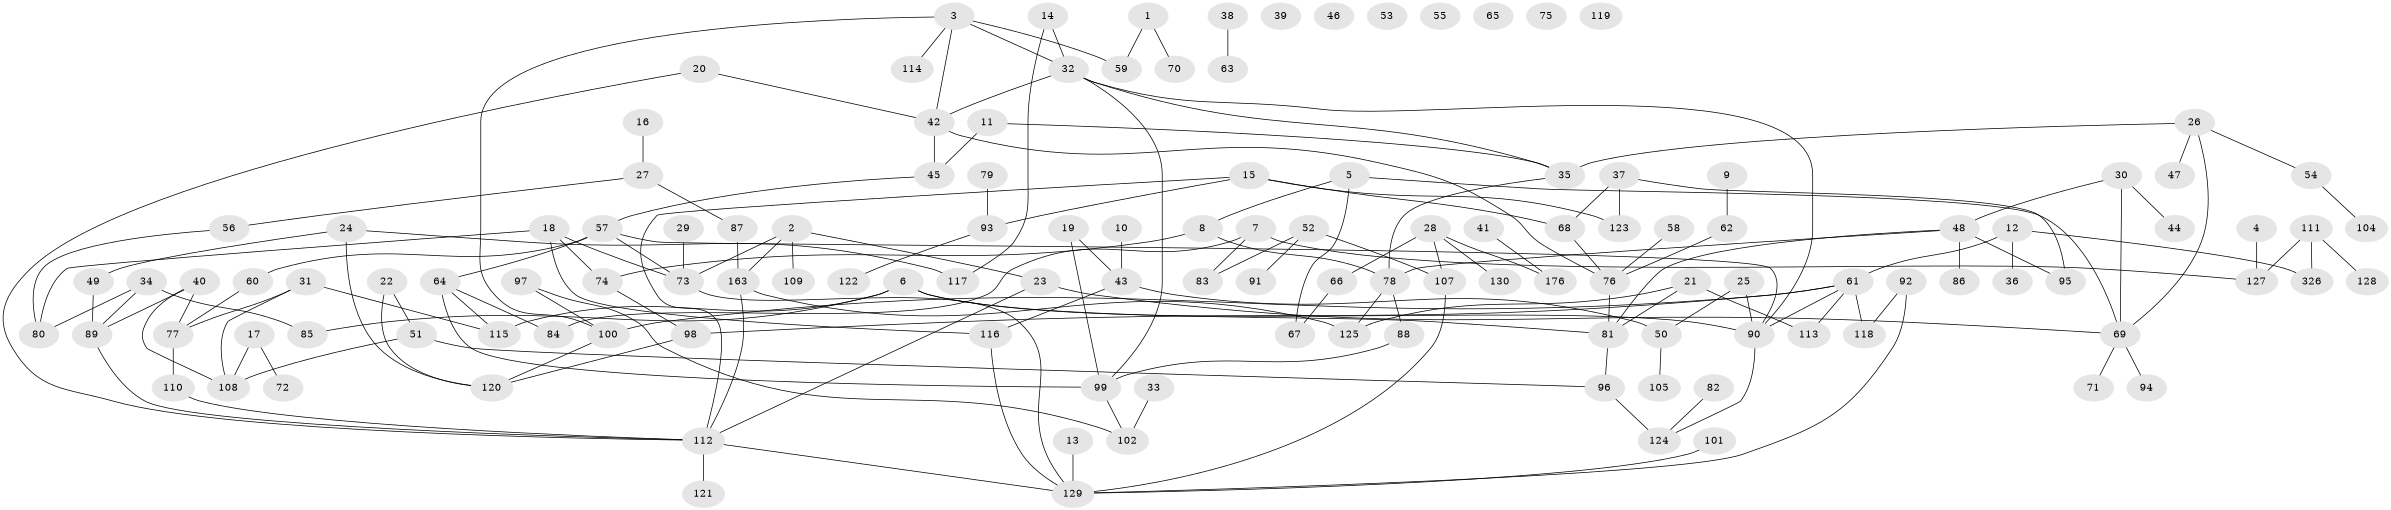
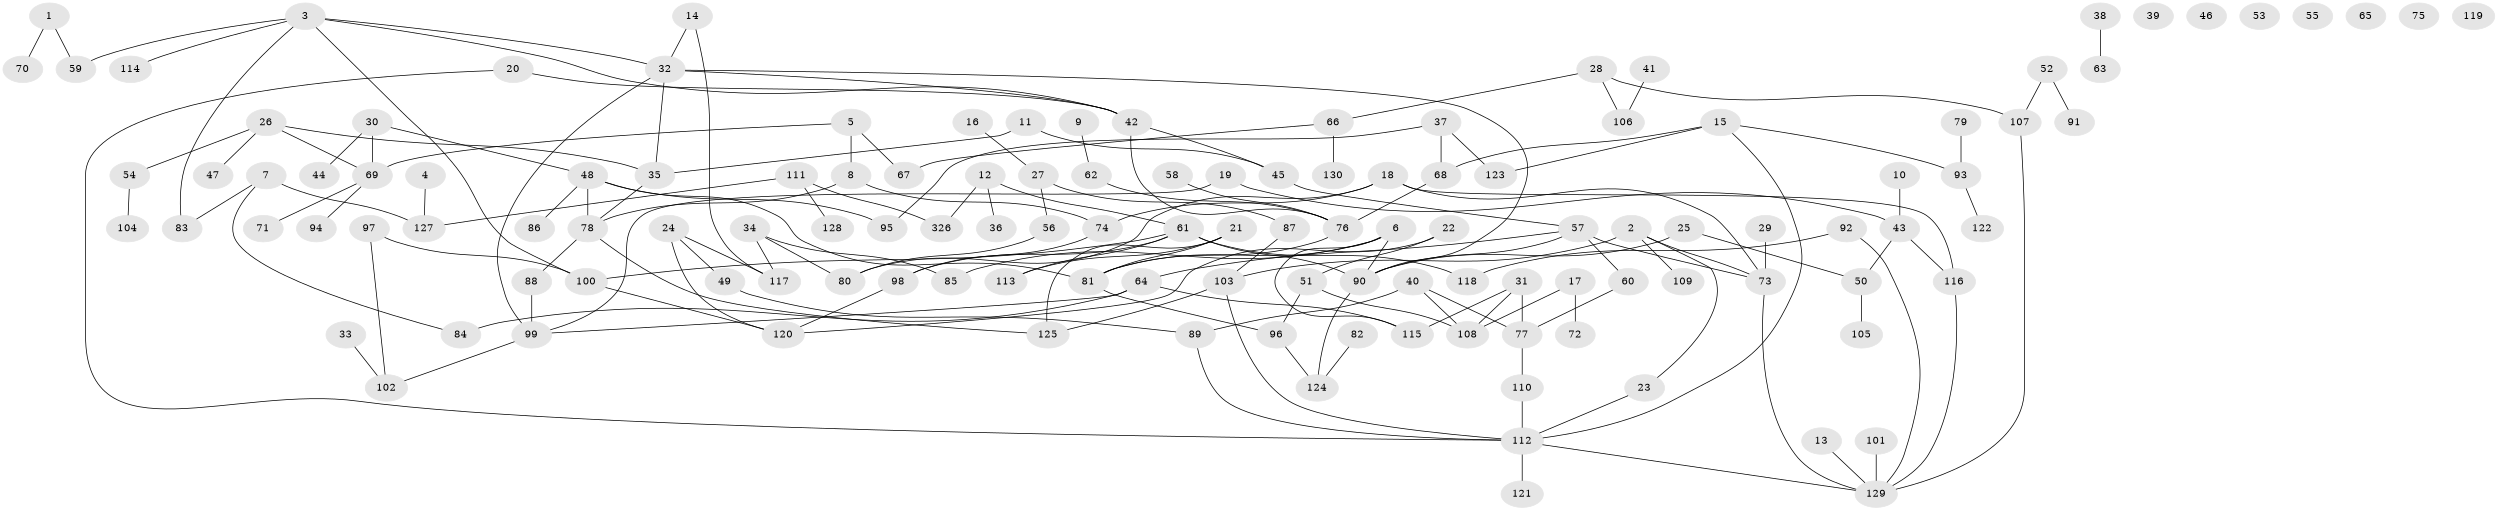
  graph {
    node [color=gray90 style=filled]
    1
    59
    70
    2
    23
    73
-   103 [label=163]
+   103
    109
    69
    112
    129
    125
    3
    32
    42
    83
    100
    114
    90
    35
    99
    45
    76
    120
    4
    127
    5
    8
    67
    74
    78
    71
    94
    6
    81
    85
    115
    96
    124
    7
    84
    98
    88
    9
    62
    10
    43
    116
    50
    11
    57
    12
    36
    61
    n55 [label=326]
    113
    118
    13
    14
    117
    15
    68
    93
    123
    122
    121
    16
    27
    56
    87
    17
    72
    108
    18
    80
    19
    102
    20
    21
    22
    51
    24
    49
    89
    25
    105
    26
    47
    54
    104
    28
    66
-   106 [label=176]
+   106
    107
    130
    29
    30
    44
    48
    95
    86
    31
    77
    110
    33
    34
    37
    38
    63
    39
    40
    41
    60
    64
    46
    52
    91
    53
    55
    58
    65
    75
    79
    82
    92
    97
    101
    111
    128
    119
    1 -- 59
    1 -- 70
    2 -- 23
    2 -- 73
    2 -- 103
    2 -- 109
-   23 -- 69
    23 -- 112
    73 -- 129
    103 -- 112
    103 -- 125
    69 -- 71
    69 -- 94
    112 -- 129
    112 -- 121
    3 -- 59
    3 -- 32
    3 -- 42
-   52 -- 83
+   3 -- 83
    3 -- 100
    3 -- 114
    32 -- 42
    32 -- 90
    32 -- 35
    32 -- 99
    42 -- 45
    42 -- 76
    100 -- 120
    90 -- 124
    35 -- 78
    99 -- 102
    45 -- 57
    76 -- 81
    4 -- 127
    5 -- 69
    5 -- 8
    5 -- 67
    8 -- 74
    8 -- 78
    74 -- 98
    78 -- 125
    78 -- 88
    6 -- 90
    6 -- 81
    6 -- 85
    6 -- 115
    81 -- 96
    96 -- 124
    7 -- 83
    7 -- 127
    7 -- 84
    98 -- 120
    88 -- 99
    9 -- 62
    62 -- 76
    10 -- 43
    43 -- 116
    43 -- 50
    116 -- 129
    50 -- 105
    11 -- 35
    11 -- 45
    57 -- 73
    57 -- 90
    57 -- 60
    57 -- 64
    12 -- 36
    12 -- 61
    12 -- n55
    61 -- 100
    61 -- 90
    61 -- 98
    61 -- 113
    61 -- 118
    13 -- 129
    14 -- 32
    14 -- 117
    15 -- 112
    15 -- 68
    15 -- 93
    15 -- 123
    68 -- 76
    93 -- 122
    16 -- 27
    27 -- 56
    27 -- 87
    56 -- 80
    87 -- 103
    17 -- 72
    17 -- 108
    18 -- 73
    18 -- 74
    18 -- 116
    18 -- 80
    19 -- 99
    19 -- 43
    20 -- 112
    20 -- 42
    21 -- 125
    21 -- 81
    21 -- 113
    22 -- 120
    22 -- 51
    51 -- 96
    51 -- 108
    24 -- 120
    24 -- 117
    24 -- 49
    49 -- 89
    89 -- 112
    25 -- 90
    25 -- 50
    26 -- 69
    26 -- 35
    26 -- 47
    26 -- 54
    54 -- 104
    28 -- 66
    28 -- 106
    28 -- 107
-   28 -- 130
+   66 -- 130
    66 -- 67
    107 -- 129
    29 -- 73
    30 -- 69
    30 -- 44
    30 -- 48
    48 -- 78
    48 -- 81
    48 -- 95
    48 -- 86
    31 -- 115
    31 -- 108
    31 -- 77
    77 -- 110
    110 -- 112
    33 -- 102
    34 -- 85
    34 -- 80
-   34 -- 89
+   34 -- 117
    37 -- 68
    37 -- 123
    37 -- 95
    38 -- 63
    40 -- 108
    40 -- 89
    40 -- 77
    41 -- 106
    60 -- 77
    64 -- 99
    64 -- 115
    64 -- 84
    52 -- 107
    52 -- 91
    58 -- 76
    79 -- 93
    82 -- 124
    92 -- 129
    92 -- 118
    97 -- 100
    97 -- 102
    101 -- 129
    111 -- 127
    111 -- n55
    111 -- 128
  }
